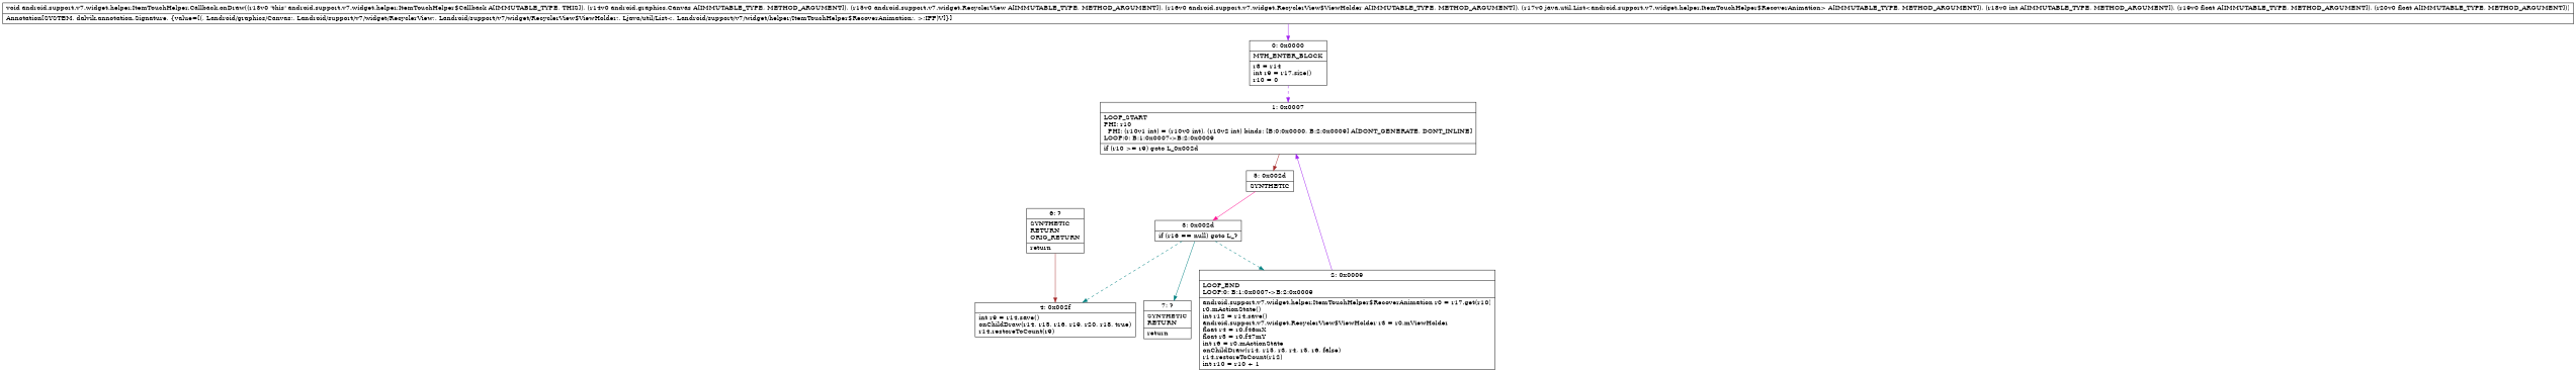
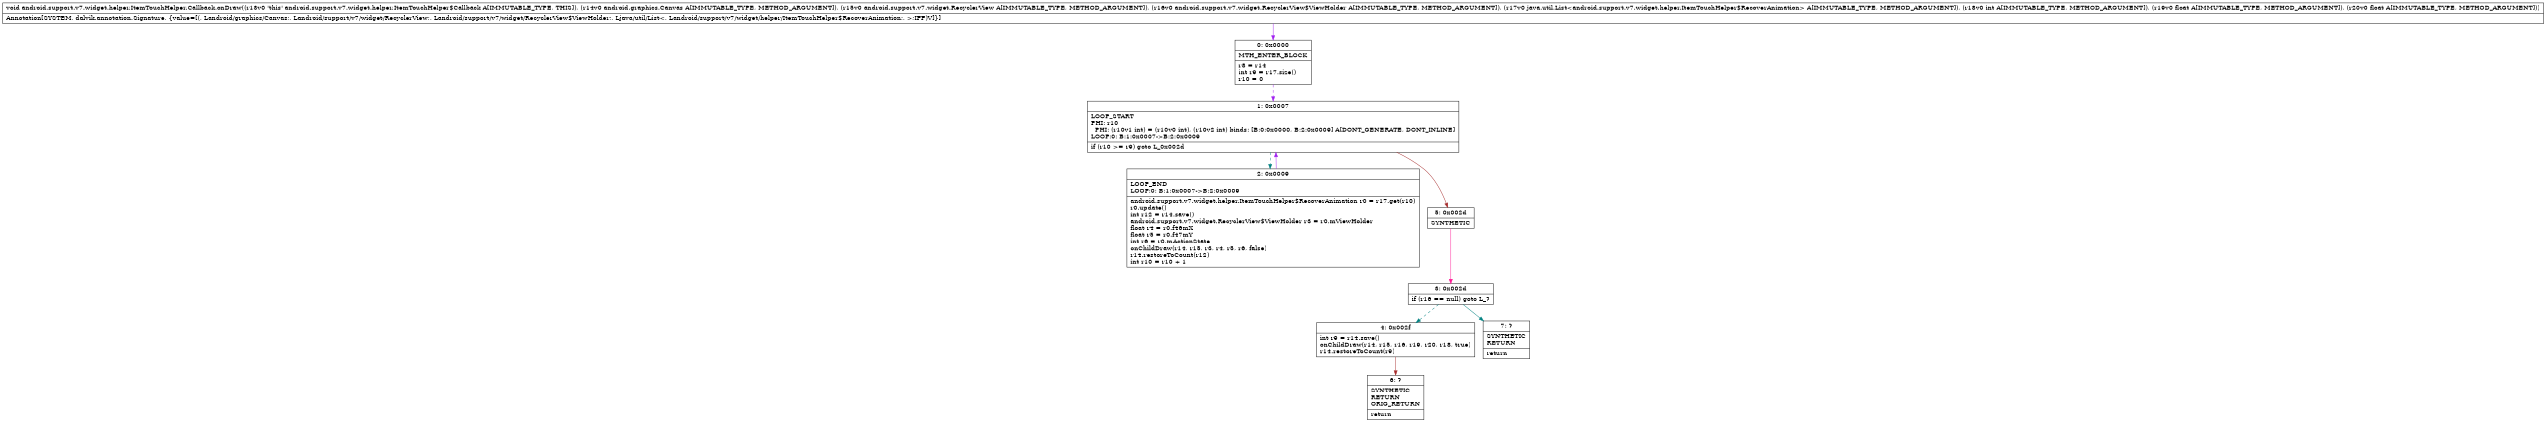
  digraph {
    node [shape=record]
    edge [color=purple]
    n1 [label="{0\:\ 0x0000|MTH_ENTER_BLOCK\l|r8 = r14\lint r9 = r17.size()\lr10 = 0\l}"]
    n2 [label="{1\:\ 0x0007|LOOP_START\lPHI: r10 \l  PHI: (r10v1 int) = (r10v0 int), (r10v2 int) binds: [B:0:0x0000, B:2:0x0009] A[DONT_GENERATE, DONT_INLINE]\lLOOP:0: B:1:0x0007\-\>B:2:0x0009\l|if (r10 \>= r9) goto L_0x002d\l}"]
-   n3 [label="{2\:\ 0x0009|LOOP_END\lLOOP:0: B:1:0x0007\-\>B:2:0x0009\l|android.support.v7.widget.helper.ItemTouchHelper$RecoverAnimation r0 = r17.get(r10)\lr0.mActionState()\lint r12 = r14.save()\landroid.support.v7.widget.RecyclerView$ViewHolder r3 = r0.mViewHolder\lfloat r4 = r0.f46mX\lfloat r5 = r0.f47mY\lint r6 = r0.mActionState\lonChildDraw(r14, r15, r3, r4, r5, r6, false)\lr14.restoreToCount(r12)\lint r10 = r10 + 1\l}"]
+   n3 [label="{2\:\ 0x0009|LOOP_END\lLOOP:0: B:1:0x0007\-\>B:2:0x0009\l|android.support.v7.widget.helper.ItemTouchHelper$RecoverAnimation r0 = r17.get(r10)\lr0.update()\lint r12 = r14.save()\landroid.support.v7.widget.RecyclerView$ViewHolder r3 = r0.mViewHolder\lfloat r4 = r0.f46mX\lfloat r5 = r0.f47mY\lint r6 = r0.mActionState\lonChildDraw(r14, r15, r3, r4, r5, r6, false)\lr14.restoreToCount(r12)\lint r10 = r10 + 1\l}"]
    n4 [label="{5\:\ 0x002d|SYNTHETIC\l}"]
    n5 [label="{3\:\ 0x002d|if (r16 == null) goto L_?\l}"]
    n6 [label="{4\:\ 0x002f|int r9 = r14.save()\lonChildDraw(r14, r15, r16, r19, r20, r18, true)\lr14.restoreToCount(r9)\l}"]
    n7 [label="{7\:\ ?|SYNTHETIC\lRETURN\l|return\l}"]
    n8 [label="{6\:\ ?|SYNTHETIC\lRETURN\lORIG_RETURN\l|return\l}"]
    n9 [label="{void android.support.v7.widget.helper.ItemTouchHelper.Callback.onDraw((r13v0 'this' android.support.v7.widget.helper.ItemTouchHelper$Callback A[IMMUTABLE_TYPE, THIS]), (r14v0 android.graphics.Canvas A[IMMUTABLE_TYPE, METHOD_ARGUMENT]), (r15v0 android.support.v7.widget.RecyclerView A[IMMUTABLE_TYPE, METHOD_ARGUMENT]), (r16v0 android.support.v7.widget.RecyclerView$ViewHolder A[IMMUTABLE_TYPE, METHOD_ARGUMENT]), (r17v0 java.util.List\<android.support.v7.widget.helper.ItemTouchHelper$RecoverAnimation\> A[IMMUTABLE_TYPE, METHOD_ARGUMENT]), (r18v0 int A[IMMUTABLE_TYPE, METHOD_ARGUMENT]), (r19v0 float A[IMMUTABLE_TYPE, METHOD_ARGUMENT]), (r20v0 float A[IMMUTABLE_TYPE, METHOD_ARGUMENT]))  | Annotation[SYSTEM, dalvik.annotation.Signature, \{value=[(, Landroid\/graphics\/Canvas;, Landroid\/support\/v7\/widget\/RecyclerView;, Landroid\/support\/v7\/widget\/RecyclerView$ViewHolder;, Ljava\/util\/List\<, Landroid\/support\/v7\/widget\/helper\/ItemTouchHelper$RecoverAnimation;, \>;IFF)V]\}]\l}"]
    n1 -> n2 [style=dashed]
-   n5 -> n3 [color=teal style=dashed]
+   n2 -> n3 [color=teal style=dashed]
    n2 -> n4 [color=brown]
    n3 -> n2
    n4 -> n5 [color=deeppink]
    n5 -> n6 [color=teal style=dashed]
    n5 -> n7 [color=teal]
-   n8 -> n6 [color=brown]
+   n6 -> n8 [color=brown]
    n9 -> n1
  }
